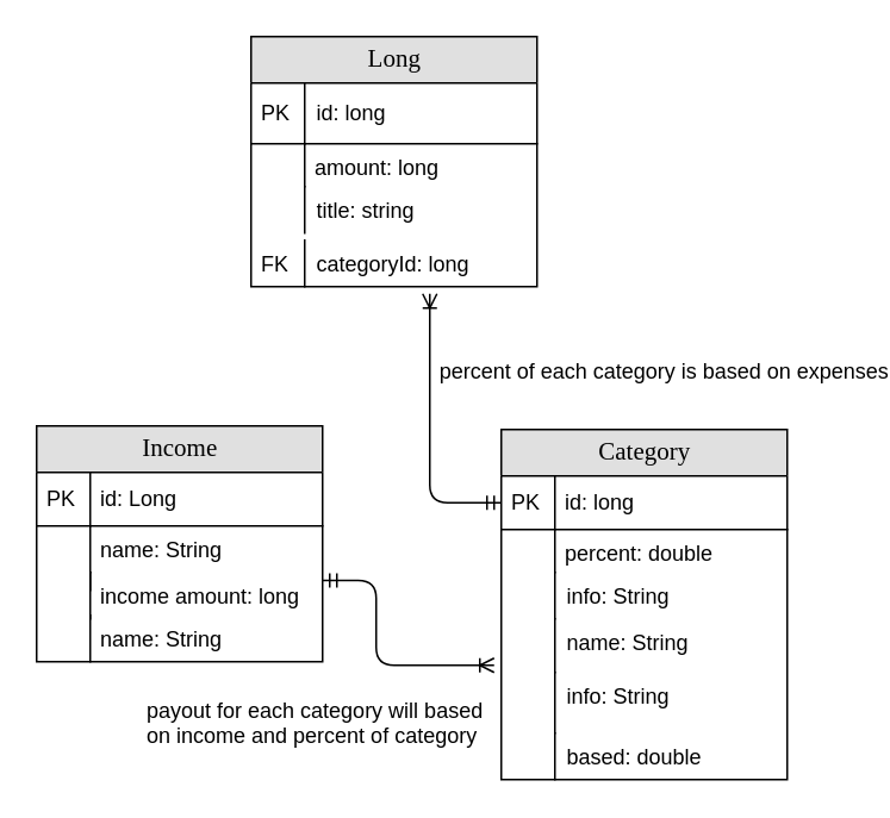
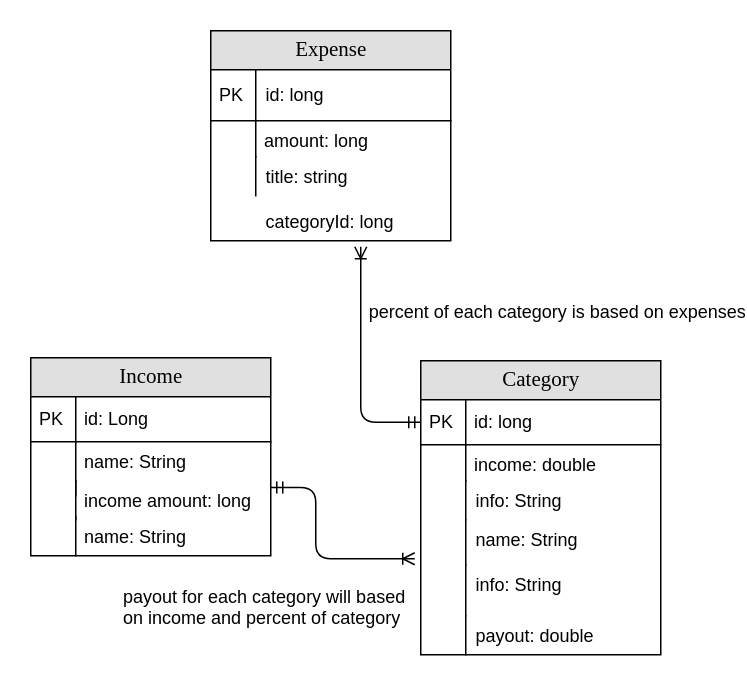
  <mxCell id="0" />
  <mxCell id="1" parent="0" />
- <mxCell id="2" value="Long" style="swimlane;html=1;fontStyle=0;childLayout=stackLayout;horizontal=1;startSize=26;fillColor=#e0e0e0;horizontalStack=0;resizeParent=1;resizeLast=0;collapsible=1;marginBottom=0;swimlaneFillColor=#ffffff;align=center;rounded=0;shadow=0;comic=0;labelBackgroundColor=none;strokeColor=#000000;strokeWidth=1;fontFamily=Verdana;fontSize=14;fontColor=#000000;" parent="1" vertex="1"><mxGeometry x="140" y="20" width="160" height="140" as="geometry" /></mxCell>
+ <mxCell id="2" value="Expense" style="swimlane;html=1;fontStyle=0;childLayout=stackLayout;horizontal=1;startSize=26;fillColor=#e0e0e0;horizontalStack=0;resizeParent=1;resizeLast=0;collapsible=1;marginBottom=0;swimlaneFillColor=#ffffff;align=center;rounded=0;shadow=0;comic=0;labelBackgroundColor=none;strokeColor=#000000;strokeWidth=1;fontFamily=Verdana;fontSize=14;fontColor=#000000;" parent="1" vertex="1"><mxGeometry x="140" y="20" width="160" height="140" as="geometry" /></mxCell>
  <mxCell id="3" value="id: long" style="shape=partialRectangle;top=0;left=0;right=0;bottom=1;html=1;align=left;verticalAlign=middle;fillColor=none;spacingLeft=35;spacingRight=4;whiteSpace=wrap;overflow=hidden;rotatable=0;points=[[0,0.5],[1,0.5]];portConstraint=eastwest;dropTarget=0;fontStyle=0;" parent="2" vertex="1"><mxGeometry y="26" width="160" height="34" as="geometry" /></mxCell>
  <mxCell id="4" value="PK" style="shape=partialRectangle;fontStyle=0;top=0;left=0;bottom=0;html=1;fillColor=none;align=left;verticalAlign=middle;spacingLeft=4;spacingRight=4;whiteSpace=wrap;overflow=hidden;rotatable=0;points=[];portConstraint=eastwest;part=1;" parent="3" vertex="1" connectable="0"><mxGeometry width="30" height="34" as="geometry" /></mxCell>
  <mxCell id="5" value="amount: long" style="shape=partialRectangle;top=0;left=0;right=0;bottom=0;html=1;align=left;verticalAlign=top;fillColor=none;spacingLeft=34;spacingRight=4;whiteSpace=wrap;overflow=hidden;rotatable=0;points=[[0,0.5],[1,0.5]];portConstraint=eastwest;dropTarget=0;" vertex="1" parent="2"><mxGeometry y="60" width="160" height="24" as="geometry" /></mxCell>
  <mxCell id="6" value="" style="shape=partialRectangle;top=0;left=0;bottom=0;html=1;fillColor=none;align=left;verticalAlign=top;spacingLeft=4;spacingRight=4;whiteSpace=wrap;overflow=hidden;rotatable=0;points=[];portConstraint=eastwest;part=1;" vertex="1" connectable="0" parent="5"><mxGeometry width="30" height="24.0" as="geometry" /></mxCell>
  <mxCell id="7" value="title: string" style="shape=partialRectangle;top=0;left=0;right=0;bottom=0;html=1;align=left;verticalAlign=top;fillColor=none;spacingLeft=35;spacingRight=4;whiteSpace=wrap;overflow=hidden;rotatable=0;points=[[0,0.5],[1,0.5]];portConstraint=eastwest;dropTarget=0;" vertex="1" parent="2"><mxGeometry y="84" width="160" height="26" as="geometry" /></mxCell>
  <mxCell id="8" value="" style="shape=partialRectangle;top=0;left=0;bottom=0;html=1;fillColor=none;align=left;verticalAlign=top;spacingLeft=4;spacingRight=4;whiteSpace=wrap;overflow=hidden;rotatable=0;points=[];portConstraint=eastwest;part=1;" vertex="1" connectable="0" parent="7"><mxGeometry width="30" height="26" as="geometry" /></mxCell>
  <mxCell id="9" value="Category" style="swimlane;html=1;fontStyle=0;childLayout=stackLayout;horizontal=1;startSize=26;fillColor=#e0e0e0;horizontalStack=0;resizeParent=1;resizeLast=0;collapsible=1;marginBottom=0;swimlaneFillColor=#ffffff;align=center;rounded=0;shadow=0;comic=0;labelBackgroundColor=none;strokeColor=#000000;strokeWidth=1;fontFamily=Verdana;fontSize=14;fontColor=#000000;" parent="1" vertex="1"><mxGeometry x="280" y="240" width="160" height="196" as="geometry" /></mxCell>
  <mxCell id="10" value="id: long" style="shape=partialRectangle;top=0;left=0;right=0;bottom=1;html=1;align=left;verticalAlign=middle;fillColor=none;spacingLeft=34;spacingRight=4;whiteSpace=wrap;overflow=hidden;rotatable=0;points=[[0,0.5],[1,0.5]];portConstraint=eastwest;dropTarget=0;fontStyle=0;" parent="9" vertex="1"><mxGeometry y="26" width="160" height="30" as="geometry" /></mxCell>
  <mxCell id="11" value="PK" style="shape=partialRectangle;top=0;left=0;bottom=0;html=1;fillColor=none;align=left;verticalAlign=middle;spacingLeft=4;spacingRight=4;whiteSpace=wrap;overflow=hidden;rotatable=0;points=[];portConstraint=eastwest;part=1;" parent="10" vertex="1" connectable="0"><mxGeometry width="30" height="30" as="geometry" /></mxCell>
- <mxCell id="12" value="&lt;div&gt;percent: double&lt;/div&gt;" style="shape=partialRectangle;top=0;left=0;right=0;bottom=0;html=1;align=left;verticalAlign=top;fillColor=none;spacingLeft=34;spacingRight=4;whiteSpace=wrap;overflow=hidden;rotatable=0;points=[[0,0.5],[1,0.5]];portConstraint=eastwest;dropTarget=0;" parent="9" vertex="1"><mxGeometry y="56" width="160" height="24" as="geometry" /></mxCell>
+ <mxCell id="12" value="&lt;div&gt;income: double&lt;/div&gt;" style="shape=partialRectangle;top=0;left=0;right=0;bottom=0;html=1;align=left;verticalAlign=top;fillColor=none;spacingLeft=34;spacingRight=4;whiteSpace=wrap;overflow=hidden;rotatable=0;points=[[0,0.5],[1,0.5]];portConstraint=eastwest;dropTarget=0;" parent="9" vertex="1"><mxGeometry y="56" width="160" height="24" as="geometry" /></mxCell>
  <mxCell id="13" value="" style="shape=partialRectangle;top=0;left=0;bottom=0;html=1;fillColor=none;align=left;verticalAlign=top;spacingLeft=4;spacingRight=4;whiteSpace=wrap;overflow=hidden;rotatable=0;points=[];portConstraint=eastwest;part=1;" parent="12" vertex="1" connectable="0"><mxGeometry width="30" height="24.0" as="geometry" /></mxCell>
  <mxCell id="14" value="info: String" style="shape=partialRectangle;top=0;left=0;right=0;bottom=0;html=1;align=left;verticalAlign=top;fillColor=none;spacingLeft=35;spacingRight=4;whiteSpace=wrap;overflow=hidden;rotatable=0;points=[[0,0.5],[1,0.5]];portConstraint=eastwest;dropTarget=0;" vertex="1" parent="9"><mxGeometry y="80" width="160" height="26" as="geometry" /></mxCell>
  <mxCell id="15" value="" style="shape=partialRectangle;top=0;left=0;bottom=0;html=1;fillColor=none;align=left;verticalAlign=top;spacingLeft=4;spacingRight=4;whiteSpace=wrap;overflow=hidden;rotatable=0;points=[];portConstraint=eastwest;part=1;" vertex="1" connectable="0" parent="14"><mxGeometry width="30" height="26" as="geometry" /></mxCell>
  <mxCell id="16" value="name: String" style="shape=partialRectangle;top=0;left=0;right=0;bottom=0;html=1;align=left;verticalAlign=top;fillColor=none;spacingLeft=35;spacingRight=4;whiteSpace=wrap;overflow=hidden;rotatable=0;points=[[0,0.5],[1,0.5]];portConstraint=eastwest;dropTarget=0;" parent="9" vertex="1"><mxGeometry y="106" width="160" height="30" as="geometry" /></mxCell>
  <mxCell id="17" value="" style="shape=partialRectangle;top=0;left=0;bottom=0;html=1;fillColor=none;align=left;verticalAlign=top;spacingLeft=4;spacingRight=4;whiteSpace=wrap;overflow=hidden;rotatable=0;points=[];portConstraint=eastwest;part=1;" parent="16" vertex="1" connectable="0"><mxGeometry width="30" height="30.0" as="geometry" /></mxCell>
  <mxCell id="18" value="info: String" style="shape=partialRectangle;top=0;left=0;right=0;bottom=0;html=1;align=left;verticalAlign=top;fillColor=none;spacingLeft=35;spacingRight=4;whiteSpace=wrap;overflow=hidden;rotatable=0;points=[[0,0.5],[1,0.5]];portConstraint=eastwest;dropTarget=0;" parent="9" vertex="1"><mxGeometry y="136" width="160" height="34" as="geometry" /></mxCell>
  <mxCell id="19" value="" style="shape=partialRectangle;top=0;left=0;bottom=0;html=1;fillColor=none;align=left;verticalAlign=top;spacingLeft=4;spacingRight=4;whiteSpace=wrap;overflow=hidden;rotatable=0;points=[];portConstraint=eastwest;part=1;" parent="18" vertex="1" connectable="0"><mxGeometry width="30" height="34" as="geometry" /></mxCell>
- <mxCell id="20" value="based: double" style="shape=partialRectangle;top=0;left=0;right=0;bottom=0;html=1;align=left;verticalAlign=top;fillColor=none;spacingLeft=35;spacingRight=4;whiteSpace=wrap;overflow=hidden;rotatable=0;points=[[0,0.5],[1,0.5]];portConstraint=eastwest;dropTarget=0;" parent="9" vertex="1"><mxGeometry y="170" width="160" height="26" as="geometry" /></mxCell>
+ <mxCell id="20" value="payout: double" style="shape=partialRectangle;top=0;left=0;right=0;bottom=0;html=1;align=left;verticalAlign=top;fillColor=none;spacingLeft=35;spacingRight=4;whiteSpace=wrap;overflow=hidden;rotatable=0;points=[[0,0.5],[1,0.5]];portConstraint=eastwest;dropTarget=0;" parent="9" vertex="1"><mxGeometry y="170" width="160" height="26" as="geometry" /></mxCell>
  <mxCell id="21" value="" style="shape=partialRectangle;top=0;left=0;bottom=0;html=1;fillColor=none;align=left;verticalAlign=top;spacingLeft=4;spacingRight=4;whiteSpace=wrap;overflow=hidden;rotatable=0;points=[];portConstraint=eastwest;part=1;" parent="20" vertex="1" connectable="0"><mxGeometry width="30" height="26" as="geometry" /></mxCell>
  <mxCell id="22" value="" style="edgeStyle=orthogonalEdgeStyle;html=1;endArrow=ERoneToMany;startArrow=ERmandOne;labelBackgroundColor=none;fontFamily=Verdana;fontSize=14;exitX=0;exitY=0.5;endFill=0;startFill=0;entryX=0.625;entryY=1.154;entryDx=0;entryDy=0;entryPerimeter=0;" parent="1" source="10" edge="1" target="35"><mxGeometry width="100" height="100" relative="1" as="geometry"><mxPoint x="90" y="310" as="sourcePoint" /><mxPoint x="240" y="170" as="targetPoint" /><Array as="points"><mxPoint x="240" y="281" /></Array></mxGeometry></mxCell>
  <mxCell id="23" value="percent of each category is based on expenses" style="text;html=1;resizable=0;points=[];align=center;verticalAlign=middle;labelBackgroundColor=#ffffff;" vertex="1" connectable="0" parent="22"><mxGeometry x="0.04" y="-2" relative="1" as="geometry"><mxPoint x="128" y="-32" as="offset" /></mxGeometry></mxCell>
  <mxCell id="24" value="Income" style="swimlane;html=1;fontStyle=0;childLayout=stackLayout;horizontal=1;startSize=26;fillColor=#e0e0e0;horizontalStack=0;resizeParent=1;resizeLast=0;collapsible=1;marginBottom=0;swimlaneFillColor=#ffffff;align=center;rounded=0;shadow=0;comic=0;labelBackgroundColor=none;strokeColor=#000000;strokeWidth=1;fontFamily=Verdana;fontSize=14;fontColor=#000000;" parent="1" vertex="1"><mxGeometry x="20" y="238" width="160" height="132" as="geometry" /></mxCell>
  <mxCell id="25" value="id: Long" style="shape=partialRectangle;top=0;left=0;right=0;bottom=1;html=1;align=left;verticalAlign=middle;fillColor=none;spacingLeft=34;spacingRight=4;whiteSpace=wrap;overflow=hidden;rotatable=0;points=[[0,0.5],[1,0.5]];portConstraint=eastwest;dropTarget=0;fontStyle=0;" parent="24" vertex="1"><mxGeometry y="26" width="160" height="30" as="geometry" /></mxCell>
  <mxCell id="26" value="PK" style="shape=partialRectangle;top=0;left=0;bottom=0;html=1;fillColor=none;align=left;verticalAlign=middle;spacingLeft=4;spacingRight=4;whiteSpace=wrap;overflow=hidden;rotatable=0;points=[];portConstraint=eastwest;part=1;" parent="25" vertex="1" connectable="0"><mxGeometry width="30" height="30" as="geometry" /></mxCell>
  <mxCell id="27" value="&lt;div&gt;name: String&lt;/div&gt;&lt;div&gt;&lt;br&gt;&lt;/div&gt;" style="shape=partialRectangle;top=0;left=0;right=0;bottom=0;html=1;align=left;verticalAlign=top;fillColor=none;spacingLeft=34;spacingRight=4;whiteSpace=wrap;overflow=hidden;rotatable=0;points=[[0,0.5],[1,0.5]];portConstraint=eastwest;dropTarget=0;" parent="24" vertex="1"><mxGeometry y="56" width="160" height="26" as="geometry" /></mxCell>
  <mxCell id="28" value="" style="shape=partialRectangle;top=0;left=0;bottom=0;html=1;fillColor=none;align=left;verticalAlign=top;spacingLeft=4;spacingRight=4;whiteSpace=wrap;overflow=hidden;rotatable=0;points=[];portConstraint=eastwest;part=1;" parent="27" vertex="1" connectable="0"><mxGeometry width="30" height="26" as="geometry" /></mxCell>
  <mxCell id="29" value="" style="shape=partialRectangle;top=0;left=0;right=0;bottom=0;html=1;align=left;verticalAlign=top;fillColor=none;spacingLeft=34;spacingRight=4;whiteSpace=wrap;overflow=hidden;rotatable=0;points=[[0,0.5],[1,0.5]];portConstraint=eastwest;dropTarget=0;" parent="24" vertex="1"><mxGeometry y="82" width="160" height="10" as="geometry" /></mxCell>
  <mxCell id="30" value="" style="shape=partialRectangle;top=0;left=0;bottom=0;html=1;fillColor=none;align=left;verticalAlign=top;spacingLeft=4;spacingRight=4;whiteSpace=wrap;overflow=hidden;rotatable=0;points=[];portConstraint=eastwest;part=1;" parent="29" vertex="1" connectable="0"><mxGeometry width="30" height="10" as="geometry" /></mxCell>
  <mxCell id="31" value="income amount: long" style="shape=partialRectangle;top=0;left=0;right=0;bottom=0;html=1;align=left;verticalAlign=top;fillColor=none;spacingLeft=34;spacingRight=4;whiteSpace=wrap;overflow=hidden;rotatable=0;points=[[0,0.5],[1,0.5]];portConstraint=eastwest;dropTarget=0;" parent="1" vertex="1"><mxGeometry x="20" y="320" width="160" height="26" as="geometry" /></mxCell>
  <mxCell id="32" value="" style="shape=partialRectangle;top=0;left=0;bottom=0;html=1;fillColor=none;align=left;verticalAlign=top;spacingLeft=4;spacingRight=4;whiteSpace=wrap;overflow=hidden;rotatable=0;points=[];portConstraint=eastwest;part=1;" parent="31" vertex="1" connectable="0"><mxGeometry width="30" height="26" as="geometry" /></mxCell>
  <mxCell id="33" value="&lt;div&gt;name: String&lt;/div&gt;&lt;div&gt;&lt;br&gt;&lt;/div&gt;" style="shape=partialRectangle;top=0;left=0;right=0;bottom=0;html=1;align=left;verticalAlign=top;fillColor=none;spacingLeft=34;spacingRight=4;whiteSpace=wrap;overflow=hidden;rotatable=0;points=[[0,0.5],[1,0.5]];portConstraint=eastwest;dropTarget=0;" vertex="1" parent="1"><mxGeometry x="20" y="344" width="160" height="26" as="geometry" /></mxCell>
  <mxCell id="34" value="" style="shape=partialRectangle;top=0;left=0;bottom=0;html=1;fillColor=none;align=left;verticalAlign=top;spacingLeft=4;spacingRight=4;whiteSpace=wrap;overflow=hidden;rotatable=0;points=[];portConstraint=eastwest;part=1;" vertex="1" connectable="0" parent="33"><mxGeometry width="30" height="26" as="geometry" /></mxCell>
  <mxCell id="35" value="categoryId: long" style="shape=partialRectangle;top=0;left=0;right=0;bottom=0;html=1;align=left;verticalAlign=top;fillColor=none;spacingLeft=35;spacingRight=4;whiteSpace=wrap;overflow=hidden;rotatable=0;points=[[0,0.5],[1,0.5]];portConstraint=eastwest;dropTarget=0;" vertex="1" parent="1"><mxGeometry x="140" y="134" width="160" height="26" as="geometry" /></mxCell>
- <mxCell id="36" value="FK" style="shape=partialRectangle;top=0;left=0;bottom=0;html=1;fillColor=none;align=left;verticalAlign=top;spacingLeft=4;spacingRight=4;whiteSpace=wrap;overflow=hidden;rotatable=0;points=[];portConstraint=eastwest;part=1;" vertex="1" connectable="0" parent="35"><mxGeometry width="30" height="26" as="geometry" /></mxCell>
  <mxCell id="37" value="" style="html=1;endArrow=ERoneToMany;endFill=0;labelBackgroundColor=none;fontFamily=Verdana;fontSize=14;exitX=1;exitY=0.5;startArrow=ERmandOne;startFill=0;edgeStyle=orthogonalEdgeStyle;entryX=-0.025;entryY=0.867;entryDx=0;entryDy=0;entryPerimeter=0;" edge="1" parent="1" target="16"><mxGeometry width="100" height="100" relative="1" as="geometry"><mxPoint x="180" y="324.5" as="sourcePoint" /><mxPoint x="160" y="155.5" as="targetPoint" /><Array as="points"><mxPoint x="210" y="325" /><mxPoint x="210" y="372" /></Array></mxGeometry></mxCell>
  <mxCell id="38" value="&lt;div&gt;payout for each category will based &lt;br&gt;&lt;/div&gt;&lt;div&gt;on income and percent of category&lt;/div&gt;" style="text;html=1;resizable=0;points=[];autosize=1;align=left;verticalAlign=top;spacingTop=-4;" vertex="1" parent="1"><mxGeometry x="80" y="388" width="200" height="30" as="geometry" /></mxCell>
